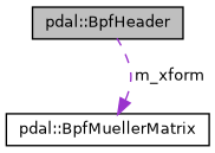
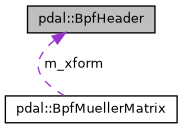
  digraph {
    node [color=black fontname=Helvetica fontsize=10 shape=record style=filled]
    n1 [fillcolor=grey75 fontcolor=black height=0.2 label="pdal::BpfHeader" width=0.4]
    n2 [fillcolor=white height=0.2 label="pdal::BpfMuellerMatrix" width=0.4]
-   n2 -> n1 [color=darkorchid3 dir=back fontname=Helvetica fontsize=10 label=" m_xform" labelfontname=Helvetica labelfontsize=10 style=dashed]
+   n1 -> n2 [color=darkorchid3 dir=back fontname=Helvetica fontsize=10 label=" m_xform" labelfontname=Helvetica labelfontsize=10 style=dashed]
  }
